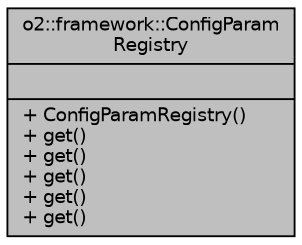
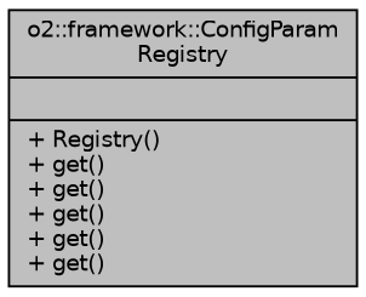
  digraph {
-   n1 [color=black fillcolor=grey75 fontcolor=black fontname=Helvetica fontsize=10 height=0.2 label="{o2::framework::ConfigParam\lRegistry\n||+ ConfigParamRegistry()\l+ get()\l+ get()\l+ get()\l+ get()\l+ get()\l}" shape=record style=filled width=0.4]
+   n1 [color=black fillcolor=grey75 fontcolor=black fontname=Helvetica fontsize=10 height=0.2 label="{o2::framework::ConfigParam\lRegistry\n||+ Registry()\l+ get()\l+ get()\l+ get()\l+ get()\l+ get()\l}" shape=record style=filled width=0.4]
  }
